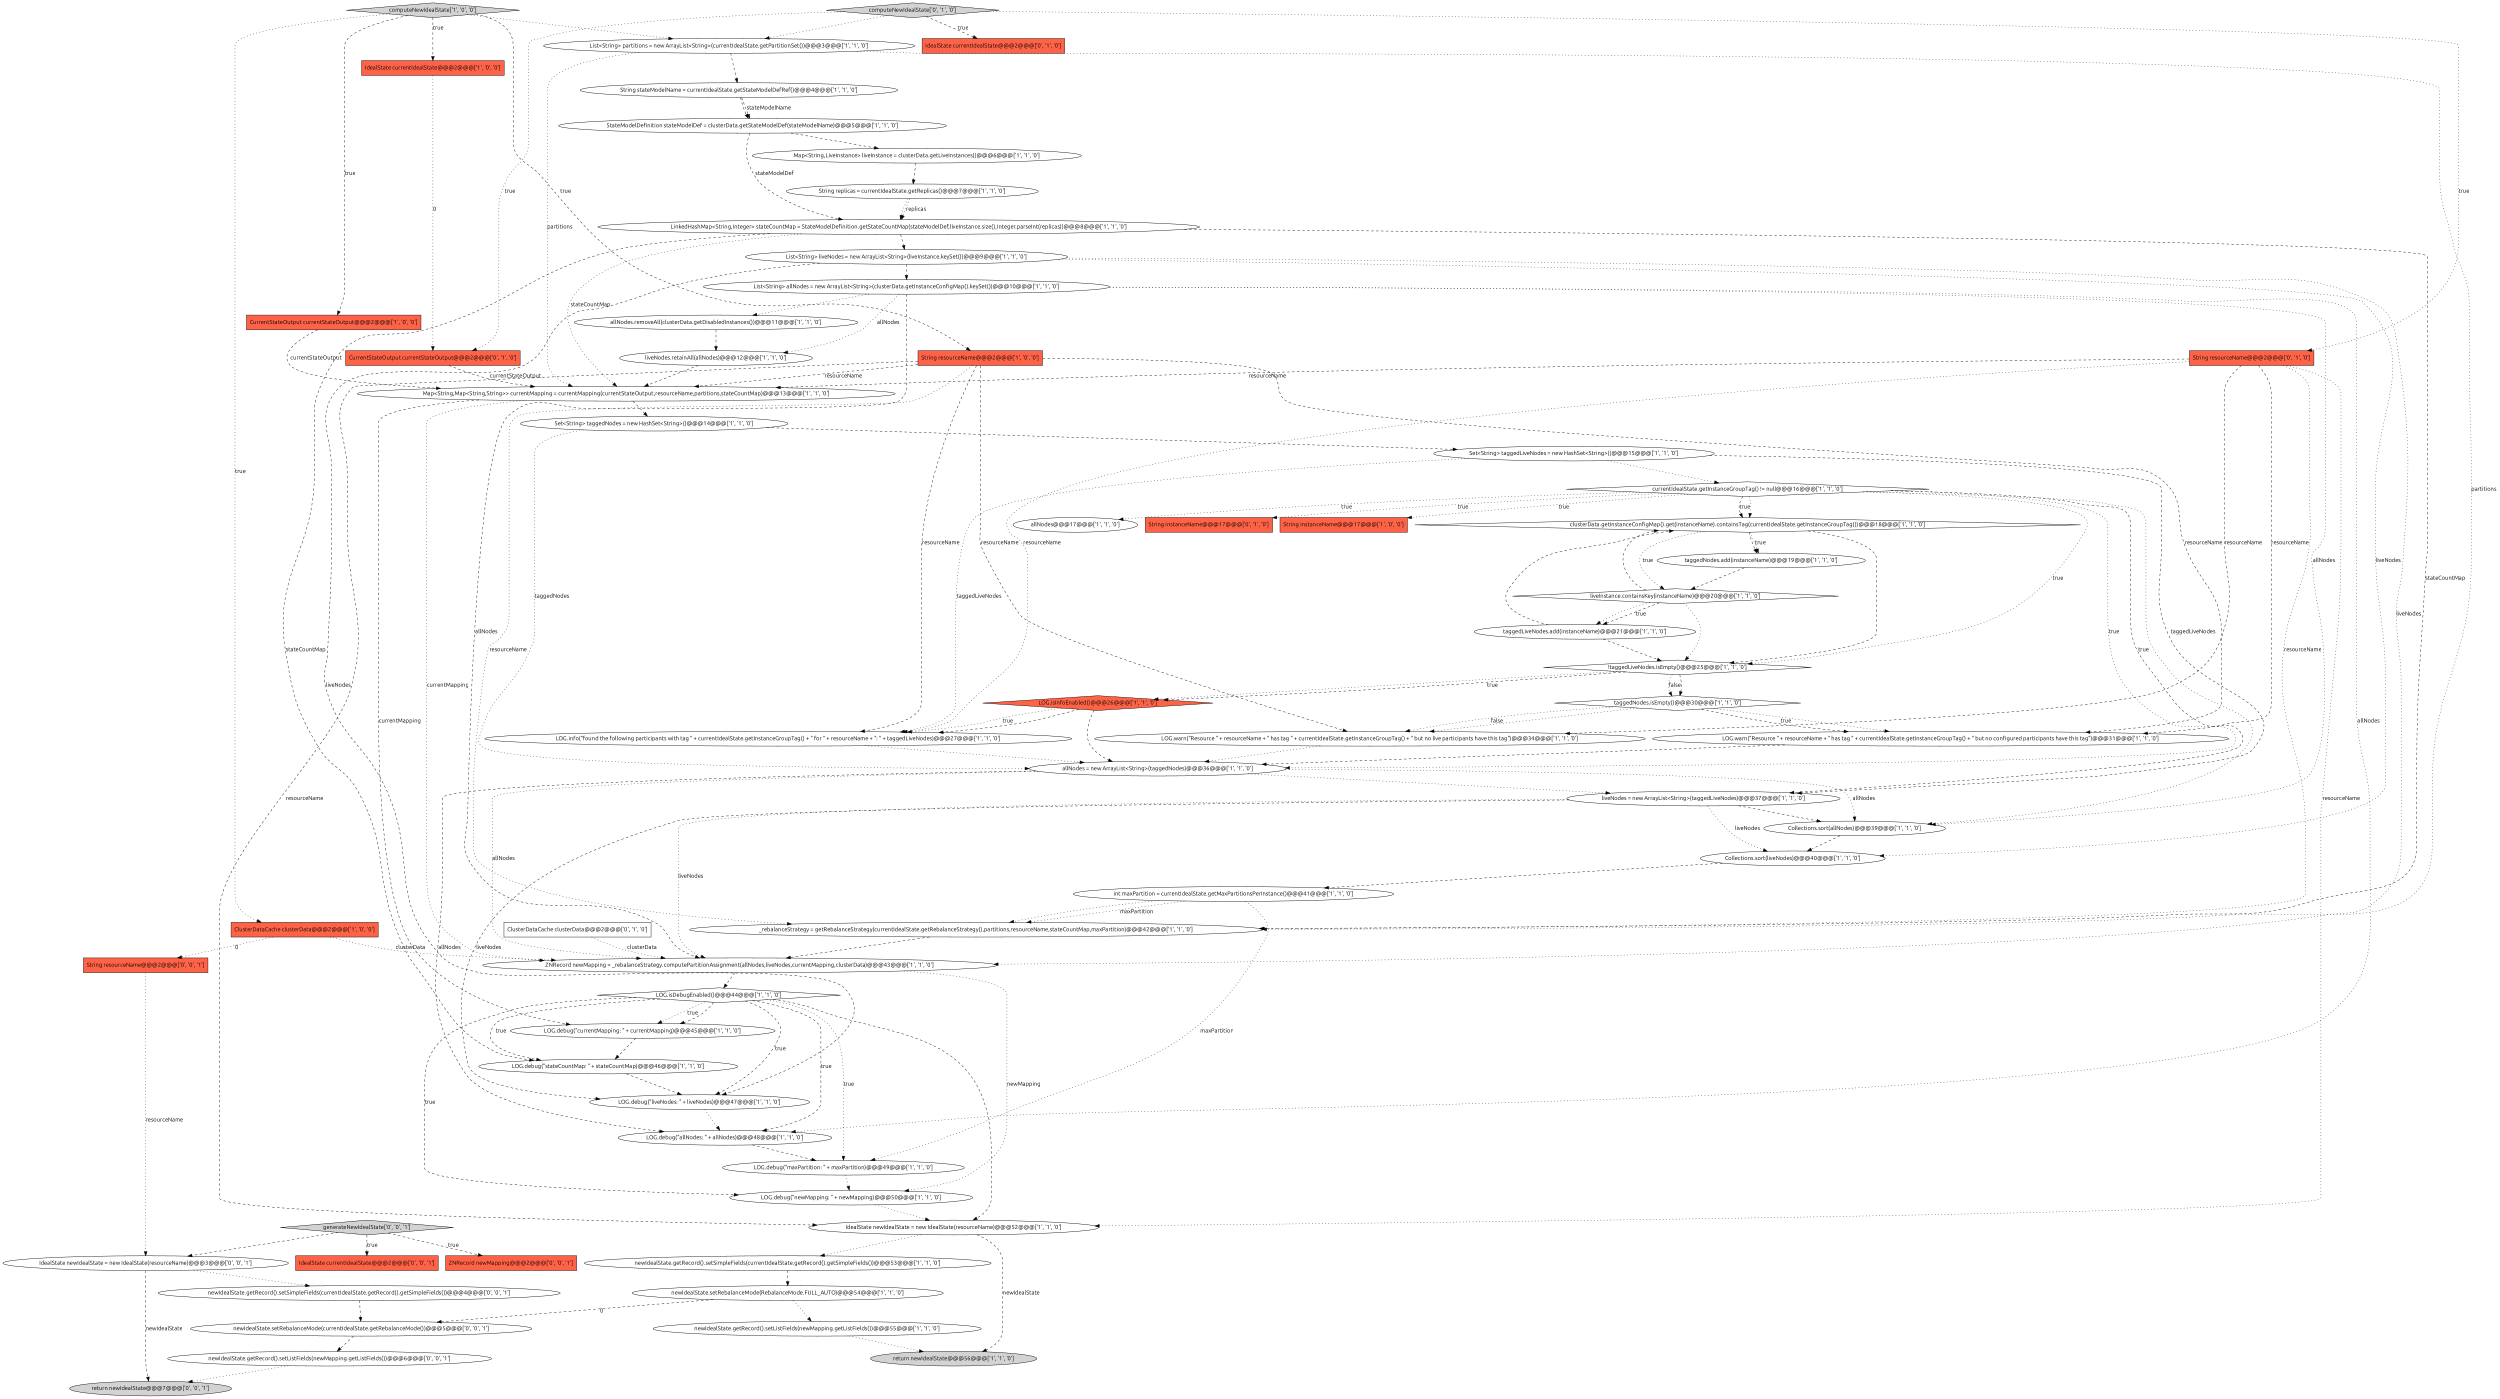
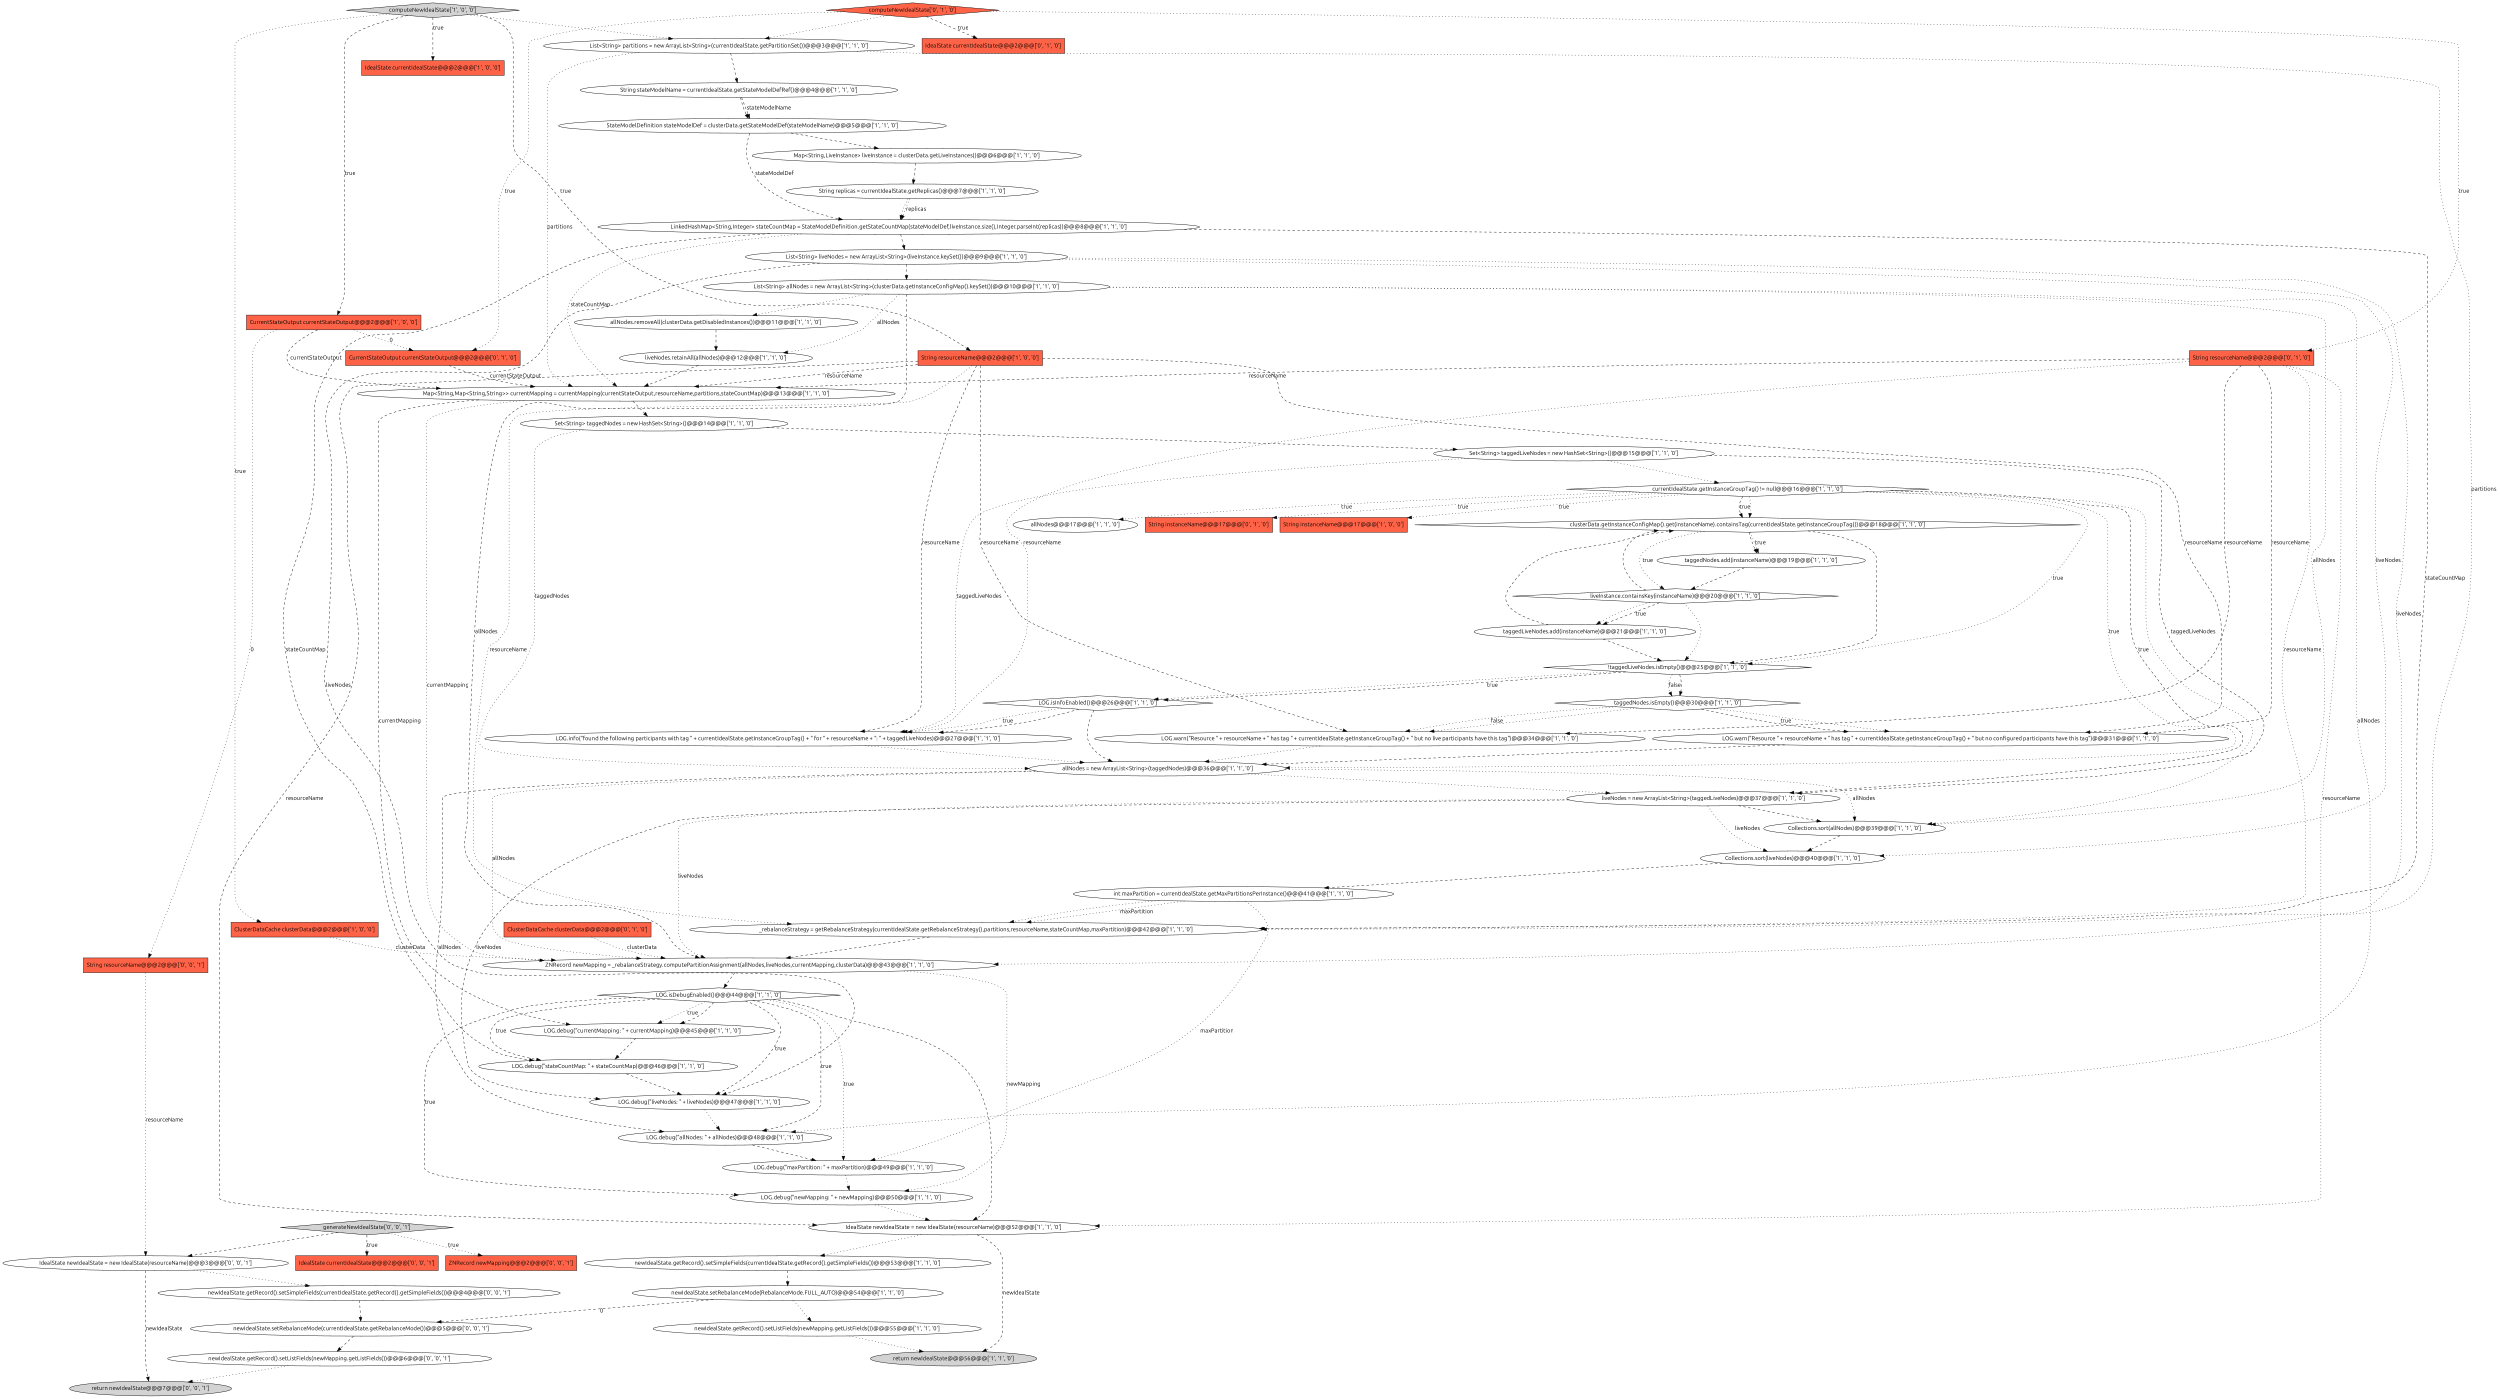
  digraph {
    fontname=Ubuntu
    node [fillcolor=white fontname=Ubuntu shape=ellipse style=filled]
    edge [fontname=Ubuntu style=dashed]
    n1 [label="StateModelDefinition stateModelDef = clusterData.getStateModelDef(stateModelName)@@@5@@@['1', '1', '0']"]
    n2 [label="Map<String,LiveInstance> liveInstance = clusterData.getLiveInstances()@@@6@@@['1', '1', '0']"]
    n3 [label="LinkedHashMap<String,Integer> stateCountMap = StateModelDefinition.getStateCountMap(stateModelDef,liveInstance.size(),Integer.parseInt(replicas))@@@8@@@['1', '1', '0']"]
    n4 [label="String replicas = currentIdealState.getReplicas()@@@7@@@['1', '1', '0']"]
    n5 [label="Map<String,Map<String,String>> currentMapping = currentMapping(currentStateOutput,resourceName,partitions,stateCountMap)@@@13@@@['1', '1', '0']"]
    n6 [label="_rebalanceStrategy = getRebalanceStrategy(currentIdealState.getRebalanceStrategy(),partitions,resourceName,stateCountMap,maxPartition)@@@42@@@['1', '1', '0']"]
    n7 [label="LOG.debug(\"stateCountMap: \" + stateCountMap)@@@46@@@['1', '1', '0']"]
    n8 [label="List<String> liveNodes = new ArrayList<String>(liveInstance.keySet())@@@9@@@['1', '1', '0']"]
    n9 [label="String stateModelName = currentIdealState.getStateModelDefRef()@@@4@@@['1', '1', '0']"]
    n10 [fillcolor=tomato label="CurrentStateOutput currentStateOutput@@@2@@@['0', '1', '0']" shape=box]
    n11 [label="LOG.debug(\"currentMapping: \" + currentMapping)@@@45@@@['1', '1', '0']"]
    n12 [label="ZNRecord newMapping = _rebalanceStrategy.computePartitionAssignment(allNodes,liveNodes,currentMapping,clusterData)@@@43@@@['1', '1', '0']"]
    n13 [label="Set<String> taggedNodes = new HashSet<String>()@@@14@@@['1', '1', '0']"]
    n14 [label="IdealState newIdealState = new IdealState(resourceName)@@@3@@@['0', '0', '1']"]
    n15 [label="newIdealState.getRecord().setSimpleFields(currentIdealState.getRecord().getSimpleFields())@@@4@@@['0', '0', '1']"]
    n16 [fillcolor=lightgray label="return newIdealState@@@7@@@['0', '0', '1']"]
    n17 [label="newIdealState.setRebalanceMode(currentIdealState.getRebalanceMode())@@@5@@@['0', '0', '1']"]
    n18 [label="List<String> partitions = new ArrayList<String>(currentIdealState.getPartitionSet())@@@3@@@['1', '1', '0']"]
    n19 [label="Collections.sort(allNodes)@@@39@@@['1', '1', '0']"]
    n20 [label="Collections.sort(liveNodes)@@@40@@@['1', '1', '0']"]
    n21 [label="int maxPartition = currentIdealState.getMaxPartitionsPerInstance()@@@41@@@['1', '1', '0']"]
    n22 [label="taggedNodes.isEmpty()@@@30@@@['1', '1', '0']" shape=diamond]
    n23 [label="LOG.warn(\"Resource \" + resourceName + \" has tag \" + currentIdealState.getInstanceGroupTag() + \" but no live participants have this tag\")@@@34@@@['1', '1', '0']"]
    n24 [label="LOG.warn(\"Resource \" + resourceName + \" has tag \" + currentIdealState.getInstanceGroupTag() + \" but no configured participants have this tag\")@@@31@@@['1', '1', '0']"]
    n25 [label="allNodes = new ArrayList<String>(taggedNodes)@@@36@@@['1', '1', '0']"]
-   n26 [fillcolor=tomato label="LOG.isInfoEnabled()@@@26@@@['1', '1', '0']" shape=diamond]
+   n26 [label="LOG.isInfoEnabled()@@@26@@@['1', '1', '0']" shape=diamond]
    n27 [label="LOG.info(\"found the following participants with tag \" + currentIdealState.getInstanceGroupTag() + \" for \" + resourceName + \": \" + taggedLiveNodes)@@@27@@@['1', '1', '0']"]
    n28 [label="LOG.debug(\"allNodes: \" + allNodes)@@@48@@@['1', '1', '0']"]
    n29 [label="liveNodes = new ArrayList<String>(taggedLiveNodes)@@@37@@@['1', '1', '0']"]
    n30 [fillcolor=tomato label="CurrentStateOutput currentStateOutput@@@2@@@['1', '0', '0']" shape=box]
    n31 [fillcolor=tomato label="String resourceName@@@2@@@['0', '0', '1']" shape=box]
    n32 [label="LOG.isDebugEnabled()@@@44@@@['1', '1', '0']" shape=diamond]
    n33 [label="IdealState newIdealState = new IdealState(resourceName)@@@52@@@['1', '1', '0']"]
    n34 [label="LOG.debug(\"maxPartition: \" + maxPartition)@@@49@@@['1', '1', '0']"]
    n35 [label="LOG.debug(\"liveNodes: \" + liveNodes)@@@47@@@['1', '1', '0']"]
    n36 [label="LOG.debug(\"newMapping: \" + newMapping)@@@50@@@['1', '1', '0']"]
    n37 [label="newIdealState.getRecord().setSimpleFields(currentIdealState.getRecord().getSimpleFields())@@@53@@@['1', '1', '0']"]
    n38 [fillcolor=lightgray label="return newIdealState@@@56@@@['1', '1', '0']"]
    n39 [label="liveInstance.containsKey(instanceName)@@@20@@@['1', '1', '0']" shape=diamond]
    n40 [label="!taggedLiveNodes.isEmpty()@@@25@@@['1', '1', '0']" shape=diamond]
    n41 [label="clusterData.getInstanceConfigMap().get(instanceName).containsTag(currentIdealState.getInstanceGroupTag())@@@18@@@['1', '1', '0']" shape=diamond]
    n42 [label="taggedLiveNodes.add(instanceName)@@@21@@@['1', '1', '0']"]
    n43 [label="taggedNodes.add(instanceName)@@@19@@@['1', '1', '0']"]
    n44 [fillcolor=tomato label="String resourceName@@@2@@@['0', '1', '0']" shape=box]
    n45 [label="Set<String> taggedLiveNodes = new HashSet<String>()@@@15@@@['1', '1', '0']"]
    n46 [label="currentIdealState.getInstanceGroupTag() != null@@@16@@@['1', '1', '0']" shape=diamond]
    n47 [label="allNodes@@@17@@@['1', '1', '0']"]
    n48 [fillcolor=tomato label="String instanceName@@@17@@@['0', '1', '0']" shape=box]
    n49 [fillcolor=tomato label="String instanceName@@@17@@@['1', '0', '0']" shape=box]
    n50 [fillcolor=tomato label="IdealState currentIdealState@@@2@@@['0', '1', '0']" shape=box]
    n51 [fillcolor=tomato label="IdealState currentIdealState@@@2@@@['1', '0', '0']" shape=box]
    n52 [label="List<String> allNodes = new ArrayList<String>(clusterData.getInstanceConfigMap().keySet())@@@10@@@['1', '1', '0']"]
    n53 [label="liveNodes.retainAll(allNodes)@@@12@@@['1', '1', '0']"]
    n54 [label="allNodes.removeAll(clusterData.getDisabledInstances())@@@11@@@['1', '1', '0']"]
    n55 [fillcolor=tomato label="ZNRecord newMapping@@@2@@@['0', '0', '1']" shape=box]
    n56 [label="newIdealState.getRecord().setListFields(newMapping.getListFields())@@@6@@@['0', '0', '1']"]
    n57 [label="newIdealState.setRebalanceMode(RebalanceMode.FULL_AUTO)@@@54@@@['1', '1', '0']"]
    n58 [label="newIdealState.getRecord().setListFields(newMapping.getListFields())@@@55@@@['1', '1', '0']"]
    n59 [fillcolor=lightgray label="computeNewIdealState['1', '0', '0']" shape=diamond]
    n60 [fillcolor=tomato label="String resourceName@@@2@@@['1', '0', '0']" shape=box]
    n61 [fillcolor=tomato label="ClusterDataCache clusterData@@@2@@@['1', '0', '0']" shape=box]
-   n62 [label="ClusterDataCache clusterData@@@2@@@['0', '1', '0']" shape=box]
+   n62 [fillcolor=tomato label="ClusterDataCache clusterData@@@2@@@['0', '1', '0']" shape=box]
    n63 [fillcolor=lightgray label="generateNewIdealState['0', '0', '1']" shape=diamond]
    n64 [fillcolor=tomato label="IdealState currentIdealState@@@2@@@['0', '0', '1']" shape=box]
-   n65 [fillcolor=lightgray label="computeNewIdealState['0', '1', '0']" shape=diamond]
+   n65 [fillcolor=tomato label="computeNewIdealState['0', '1', '0']" shape=diamond]
    n1 -> n2
    n1 -> n3 [label=stateModelDef]
    n2 -> n4
    n3 -> n5 [label=stateCountMap style=dotted]
    n3 -> n6 [label=stateCountMap]
    n3 -> n7 [label=stateCountMap]
    n3 -> n8
    n4 -> n3 [style=dotted]
    n4 -> n3 [label=replicas style=dotted]
    n5 -> n11 [label=currentMapping]
    n5 -> n12 [label=currentMapping style=dotted]
    n5 -> n13
    n6 -> n12
    n7 -> n35
    n8 -> n12 [label=liveNodes style=dotted]
    n8 -> n20 [label=liveNodes style=dotted]
    n8 -> n35 [label=liveNodes]
    n8 -> n52
    n9 -> n1
    n9 -> n1 [label=stateModelName]
    n10 -> n5 [label=currentStateOutput]
    n11 -> n7
    n12 -> n32
    n12 -> n36 [label=newMapping style=dotted]
    n13 -> n25 [label=taggedNodes style=dotted]
    n13 -> n45
    n14 -> n15 [style=dotted]
    n14 -> n16 [label=newIdealState]
    n15 -> n17
    n17 -> n56
    n18 -> n5 [label=partitions style=dotted]
    n18 -> n6 [label=partitions style=dotted]
    n18 -> n9
    n19 -> n20
    n20 -> n21
    n21 -> n6 [label=maxPartition style=dotted]
    n21 -> n6 [style=dotted]
    n21 -> n34 [label=maxPartition style=dotted]
    n22 -> n23 [style=dotted]
    n22 -> n23 [label=false style=dotted]
    n22 -> n24 [style=dotted]
    n22 -> n24 [label=true]
    n23 -> n25 [style=dotted]
    n24 -> n25
    n25 -> n12 [label=allNodes style=dotted]
    n25 -> n19 [label=allNodes style=dotted]
    n25 -> n28 [label=allNodes]
    n25 -> n29 [style=dotted]
    n26 -> n25
    n26 -> n27
    n26 -> n27 [label=true style=dotted]
    n27 -> n25 [style=dotted]
    n28 -> n34
    n29 -> n12 [label=liveNodes style=dotted]
    n29 -> n19
    n29 -> n20 [label=liveNodes style=dotted]
    n29 -> n35 [label=liveNodes]
    n30 -> n5 [label=currentStateOutput]
-   n51 -> n10 [label=0 style=dotted]
-   n61 -> n31 [label=0 style=dotted]
+   n30 -> n10 [label=0 style=dotted]
+   n30 -> n31 [label=0 style=dotted]
    n31 -> n14 [label=resourceName style=dotted]
    n32 -> n7 [label=true]
    n32 -> n11 [label=true style=dotted]
    n32 -> n11
    n32 -> n28 [label=true]
    n32 -> n33
    n32 -> n34 [label=true style=dotted]
    n32 -> n35 [label=true]
    n32 -> n36 [label=true]
    n33 -> n37 [style=dotted]
    n33 -> n38 [label=newIdealState]
    n34 -> n36 [style=dotted]
    n35 -> n28 [style=dotted]
    n36 -> n33 [style=dotted]
    n37 -> n57
    n39 -> n40 [style=dotted]
    n39 -> n41
    n39 -> n42 [label=true]
    n39 -> n42 [style=dotted]
    n40 -> n22 [label=false style=dotted]
    n40 -> n22
    n40 -> n26 [style=dotted]
    n40 -> n26 [label=true]
    n41 -> n39 [label=true style=dotted]
    n41 -> n40
    n41 -> n43 [label=true style=dotted]
    n41 -> n43
    n42 -> n40
    n42 -> n41
    n43 -> n39
    n44 -> n5 [label=resourceName]
    n44 -> n6 [label=resourceName style=dotted]
    n44 -> n23 [label=resourceName]
    n44 -> n24 [label=resourceName]
    n44 -> n27 [label=resourceName style=dotted]
    n44 -> n33 [label=resourceName style=dotted]
    n45 -> n27 [label=taggedLiveNodes style=dotted]
    n45 -> n29 [label=taggedLiveNodes]
    n45 -> n46 [style=dotted]
    n46 -> n19 [style=dotted]
    n46 -> n25 [label=true style=dotted]
    n46 -> n29 [label=true]
    n46 -> n40 [label=true style=dotted]
    n46 -> n41 [label=true]
    n46 -> n41 [style=dotted]
    n46 -> n47 [label=true style=dotted]
    n46 -> n48 [label=true style=dotted]
    n46 -> n49 [label=true style=dotted]
    n52 -> n12 [label=allNodes]
    n52 -> n19 [label=allNodes style=dotted]
    n52 -> n28 [label=allNodes style=dotted]
    n52 -> n53 [label=allNodes style=dotted]
    n52 -> n54 [style=dotted]
    n53 -> n5
    n54 -> n53
    n56 -> n16 [style=dotted]
    n57 -> n17 [label=0]
    n57 -> n58 [style=dotted]
    n58 -> n38 [style=dotted]
    n59 -> n18 [style=dotted]
    n59 -> n30 [label=true]
    n59 -> n51 [label=true]
    n59 -> n60 [label=true]
    n59 -> n61 [label=true style=dotted]
    n60 -> n5 [label=resourceName]
    n60 -> n6 [label=resourceName style=dotted]
    n60 -> n23 [label=resourceName]
    n60 -> n24 [label=resourceName]
    n60 -> n27 [label=resourceName]
    n60 -> n33 [label=resourceName]
    n61 -> n12 [label=clusterData style=dotted]
    n62 -> n12 [label=clusterData style=dotted]
    n63 -> n14
-   n63 -> n55 [label=true]
+   n63 -> n55 [label=true style=dotted]
    n63 -> n64 [label=true]
    n65 -> n10 [label=true style=dotted]
    n65 -> n18 [style=dotted]
    n65 -> n44 [label=true style=dotted]
    n65 -> n50 [label=true]
  }
